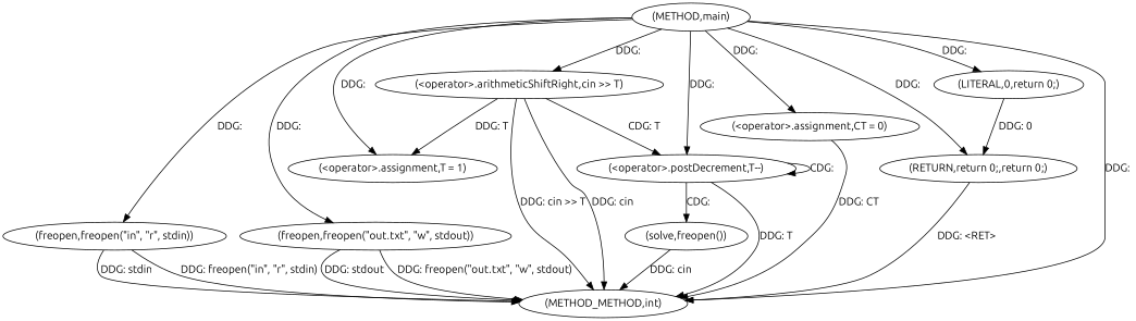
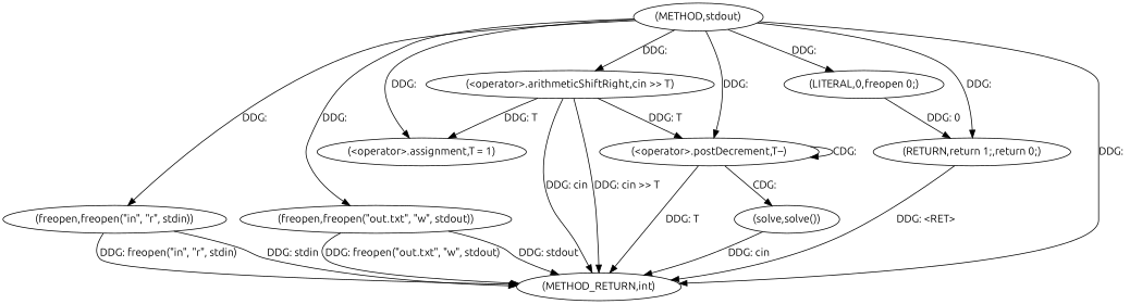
  digraph {
    fontname=Ubuntu
    node [fontname=Ubuntu]
    edge [fontname=Ubuntu]
-   n1 [label="(METHOD,main)"]
+   n1 [label="(METHOD,stdout)"]
    n2 [label="(freopen,freopen(\"in\", \"r\", stdin))"]
    n3 [label="(freopen,freopen(\"out.txt\", \"w\", stdout))"]
    n4 [label="(<operator>.assignment,T = 1)"]
    n5 [label="(<operator>.arithmeticShiftRight,cin >> T)"]
-   n6 [label="(<operator>.assignment,CT = 0)"]
-   n7 [label="(RETURN,return 0;,return 0;)"]
+   n7 [label="(RETURN,return 1;,return 0;)"]
    n8 [label="(<operator>.postDecrement,T--)"]
-   n9 [label="(LITERAL,0,return 0;)"]
-   n10 [label="(METHOD_METHOD,int)"]
-   n11 [label="(solve,freopen())"]
+   n9 [label="(LITERAL,0,freopen 0;)"]
+   n10 [label="(METHOD_RETURN,int)"]
+   n11 [label="(solve,solve())"]
    n1 -> n2 [label="DDG: "]
    n1 -> n3 [label="DDG: "]
    n1 -> n4 [label="DDG: "]
    n1 -> n5 [label="DDG: "]
-   n1 -> n6 [label="DDG: "]
    n1 -> n7 [label="DDG: "]
    n1 -> n8 [label="DDG: "]
    n1 -> n9 [label="DDG: "]
    n1 -> n10 [label="DDG: "]
    n2 -> n10 [label="DDG: freopen(\"in\", \"r\", stdin)"]
    n2 -> n10 [label="DDG: stdin"]
    n3 -> n10 [label="DDG: freopen(\"out.txt\", \"w\", stdout)"]
    n3 -> n10 [label="DDG: stdout"]
    n5 -> n4 [label="DDG: T"]
-   n5 -> n8 [label="CDG: T"]
+   n5 -> n8 [label="DDG: T"]
    n5 -> n10 [label="DDG: cin >> T"]
    n5 -> n10 [label="DDG: cin"]
-   n6 -> n10 [label="DDG: CT"]
    n7 -> n10 [label="DDG: <RET>"]
    n8 -> n8 [label="CDG: "]
    n8 -> n10 [label="DDG: T"]
    n8 -> n11 [label="CDG: "]
    n9 -> n7 [label="DDG: 0"]
    n11 -> n10 [label="DDG: cin"]
  }
